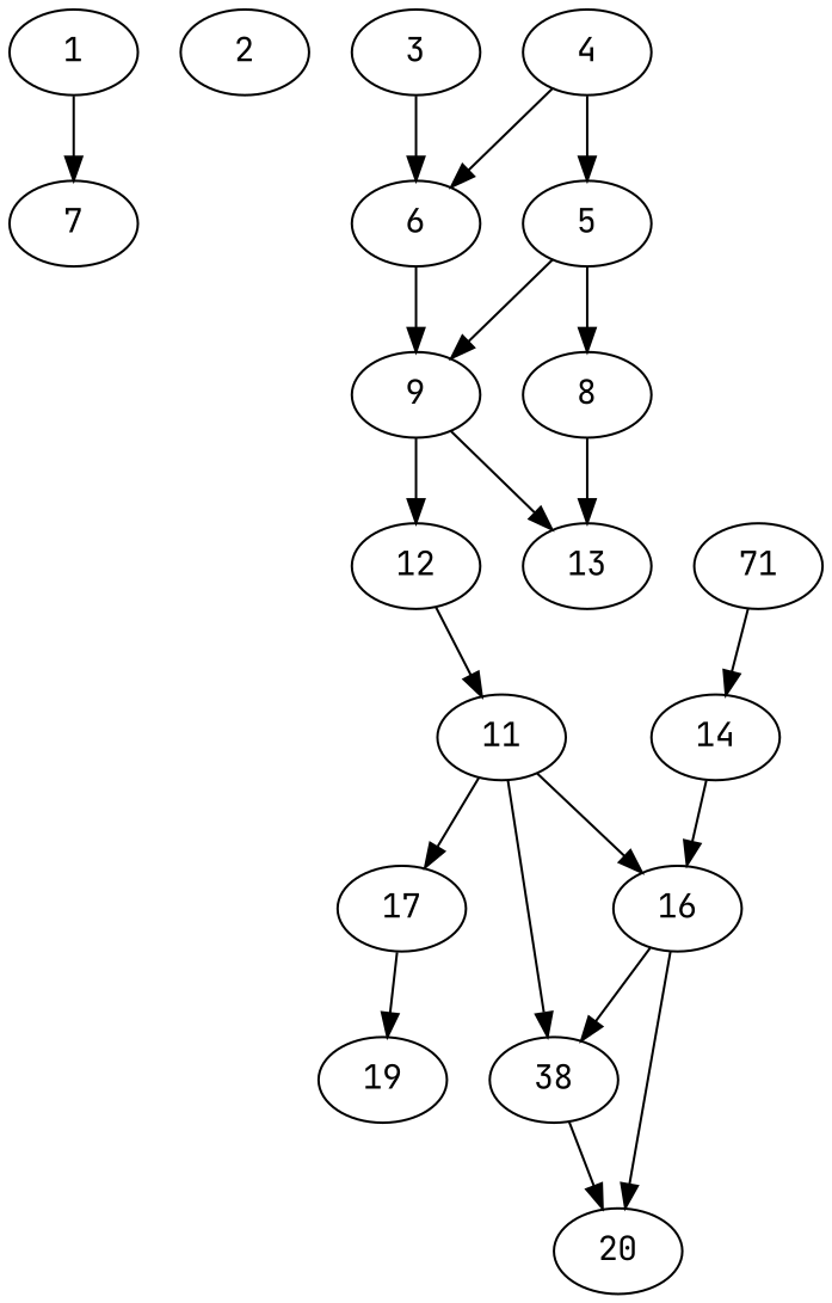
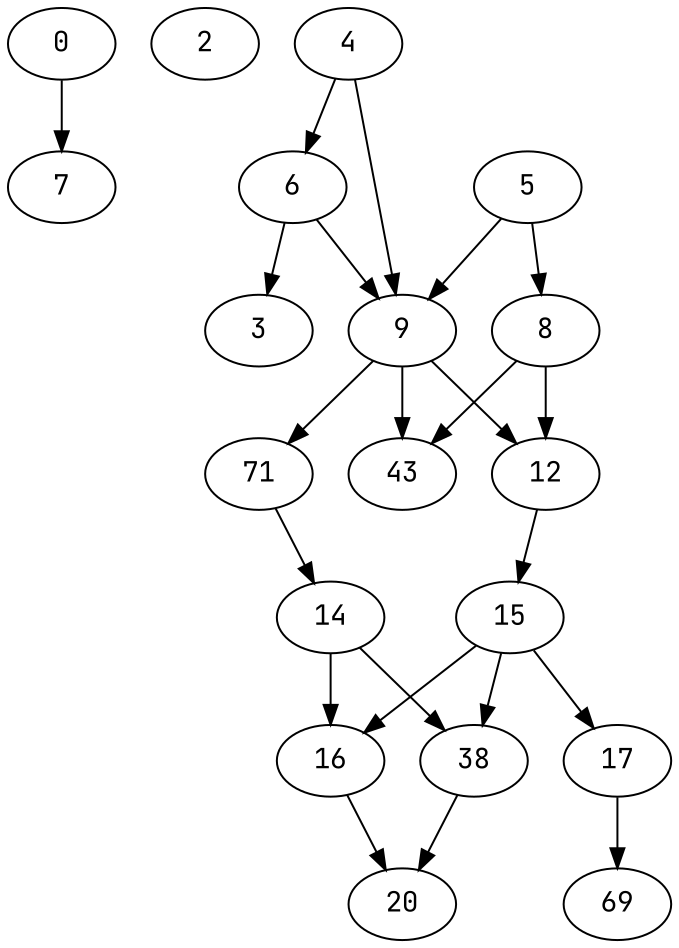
  digraph {
    fontname="JetBrains Mono"
    node [alpha=0.04 fontname="JetBrains Mono"]
    edge [fontname="JetBrains Mono"]
-   1 [alpha=0.00 expect_size=13554688]
+   1 [alpha=0.00 expect_size=13554688 label=0]
    7 [alpha=0.12 expect_size=19365888]
    2 [alpha=0.01 expect_size=52144128]
    3 [alpha=0.13 expect_size=33143808]
    6 [alpha=0.16 expect_size=45062144]
    9 [alpha=0.16 expect_size=25255936]
    12 [alpha=0.12 expect_size=18923520]
-   13 [expect_size=21526528]
+   13 [expect_size=21526528 label=43]
    n9 [alpha=0.05 expect_size=18913280 label=71]
    4 [expect_size=48347136]
    5 [expect_size=16336896]
    8 [alpha=0.08 expect_size=29502464]
-   15 [alpha=0.05 expect_size=16045056 label=11]
+   15 [alpha=0.05 expect_size=16045056]
    14 [alpha=0.03 expect_size=5824512]
    16 [alpha=0.17 expect_size=25712640]
    n16 [alpha=0.17 expect_size=43104256 label=38]
    17 [alpha=0.10 expect_size=15864832]
    20 [alpha=0.15 expect_size=51968000]
-   19 [alpha=0.01 expect_size=14930944]
+   19 [alpha=0.01 expect_size=14930944 label=69]
    1 -> 7
-   3 -> 6
+   6 -> 3
    6 -> 9
    9 -> 12
    9 -> 13
+   9 -> n9
    12 -> 15
    n9 -> 14
    4 -> 6
-   4 -> 5
+   4 -> 9
    5 -> 9
    5 -> 8
+   8 -> 12
    8 -> 13
    15 -> 16
    15 -> n16
    15 -> 17
    14 -> 16
-   16 -> n16
+   14 -> n16
    16 -> 20
    n16 -> 20
    17 -> 19
  }
